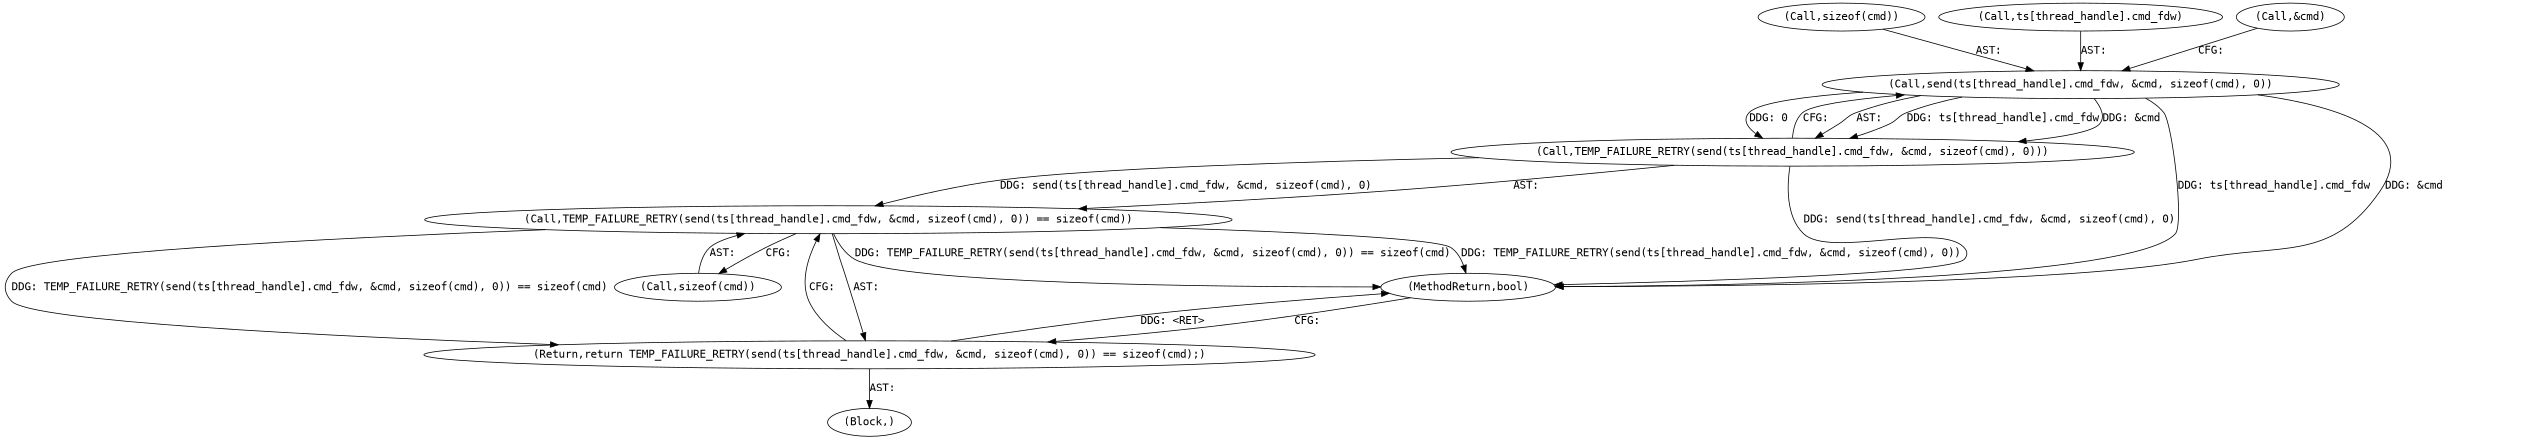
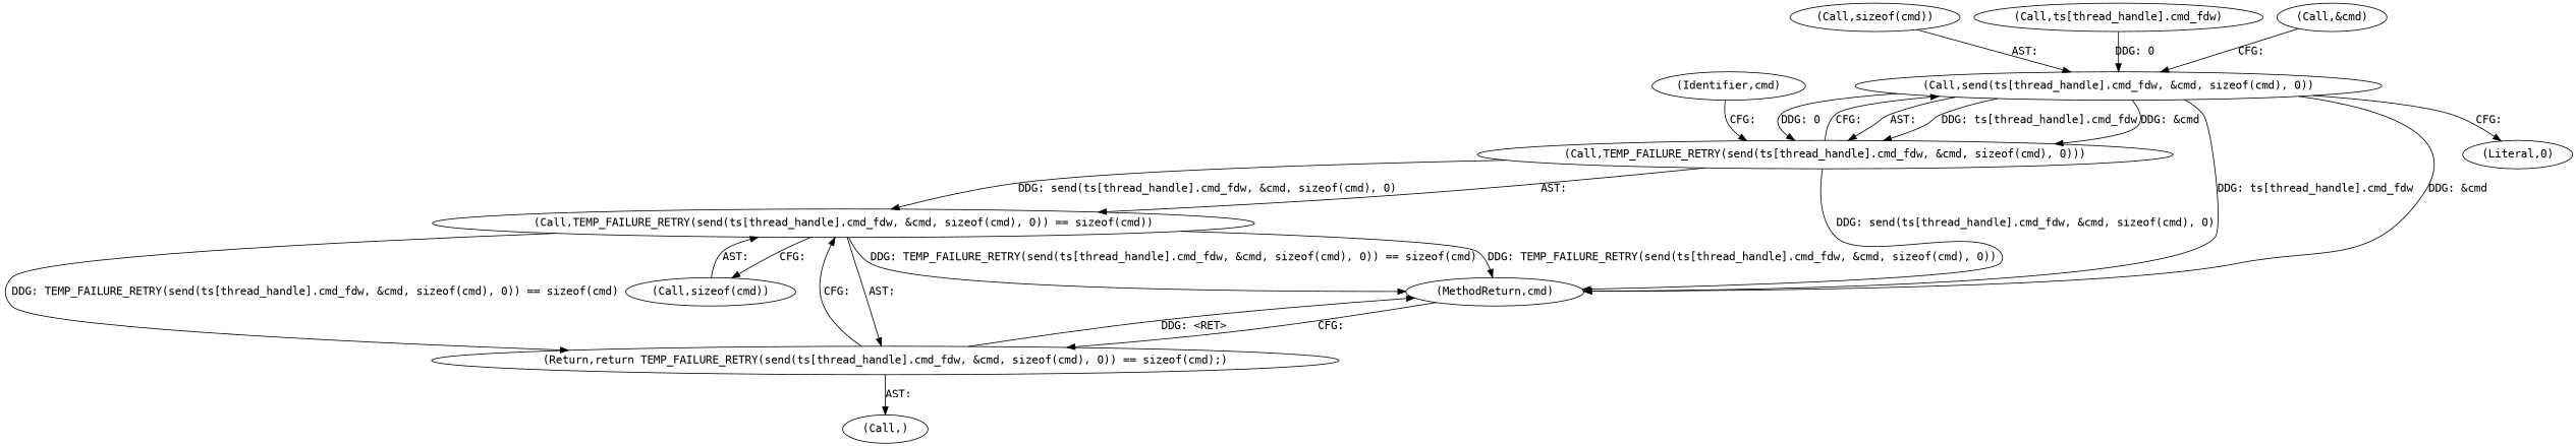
  digraph {
    fontname="DejaVu Sans Mono"
    node [fontname="DejaVu Sans Mono"]
    edge [fontname="DejaVu Sans Mono"]
    n1 [label="(Call,send(ts[thread_handle].cmd_fdw, &cmd, sizeof(cmd), 0))"]
    n2 [label="(Call,TEMP_FAILURE_RETRY(send(ts[thread_handle].cmd_fdw, &cmd, sizeof(cmd), 0)))"]
-   n3 [label="(MethodReturn,bool)"]
+   n3 [label="(MethodReturn,cmd)"]
+   n4 [label="(Literal,0)"]
    n5 [label="(Call,TEMP_FAILURE_RETRY(send(ts[thread_handle].cmd_fdw, &cmd, sizeof(cmd), 0)) == sizeof(cmd))"]
    n6 [label="(Return,return TEMP_FAILURE_RETRY(send(ts[thread_handle].cmd_fdw, &cmd, sizeof(cmd), 0)) == sizeof(cmd);)"]
    n7 [label="(Call,sizeof(cmd))"]
-   n8 [label="(Block,)"]
+   n8 [label="(Call,)"]
    n9 [label="(Call,sizeof(cmd))"]
+   n10 [label="(Identifier,cmd)"]
    n11 [label="(Call,ts[thread_handle].cmd_fdw)"]
    n12 [label="(Call,&cmd)"]
    n1 -> n2 [label="AST: "]
    n1 -> n2 [label="DDG: ts[thread_handle].cmd_fdw"]
    n1 -> n2 [label="DDG: &cmd"]
    n1 -> n2 [label="DDG: 0"]
    n1 -> n3 [label="DDG: &cmd"]
    n1 -> n3 [label="DDG: ts[thread_handle].cmd_fdw"]
+   n1 -> n4 [label="CFG: "]
    n2 -> n1 [label="CFG: "]
    n2 -> n3 [label="DDG: send(ts[thread_handle].cmd_fdw, &cmd, sizeof(cmd), 0)"]
    n2 -> n5 [label="AST: "]
    n2 -> n5 [label="DDG: send(ts[thread_handle].cmd_fdw, &cmd, sizeof(cmd), 0)"]
    n3 -> n6 [label="CFG: "]
    n5 -> n3 [label="DDG: TEMP_FAILURE_RETRY(send(ts[thread_handle].cmd_fdw, &cmd, sizeof(cmd), 0)) == sizeof(cmd)"]
    n5 -> n3 [label="DDG: TEMP_FAILURE_RETRY(send(ts[thread_handle].cmd_fdw, &cmd, sizeof(cmd), 0))"]
    n5 -> n6 [label="AST: "]
    n5 -> n6 [label="DDG: TEMP_FAILURE_RETRY(send(ts[thread_handle].cmd_fdw, &cmd, sizeof(cmd), 0)) == sizeof(cmd)"]
    n5 -> n7 [label="CFG: "]
    n6 -> n3 [label="DDG: <RET>"]
    n6 -> n5 [label="CFG: "]
    n6 -> n8 [label="AST: "]
    n7 -> n5 [label="AST: "]
    n9 -> n1 [label="AST: "]
-   n11 -> n1 [label="AST: "]
+   n10 -> n2 [label="CFG: "]
+   n11 -> n1 [label="DDG: 0"]
    n12 -> n1 [label="CFG: "]
  }
